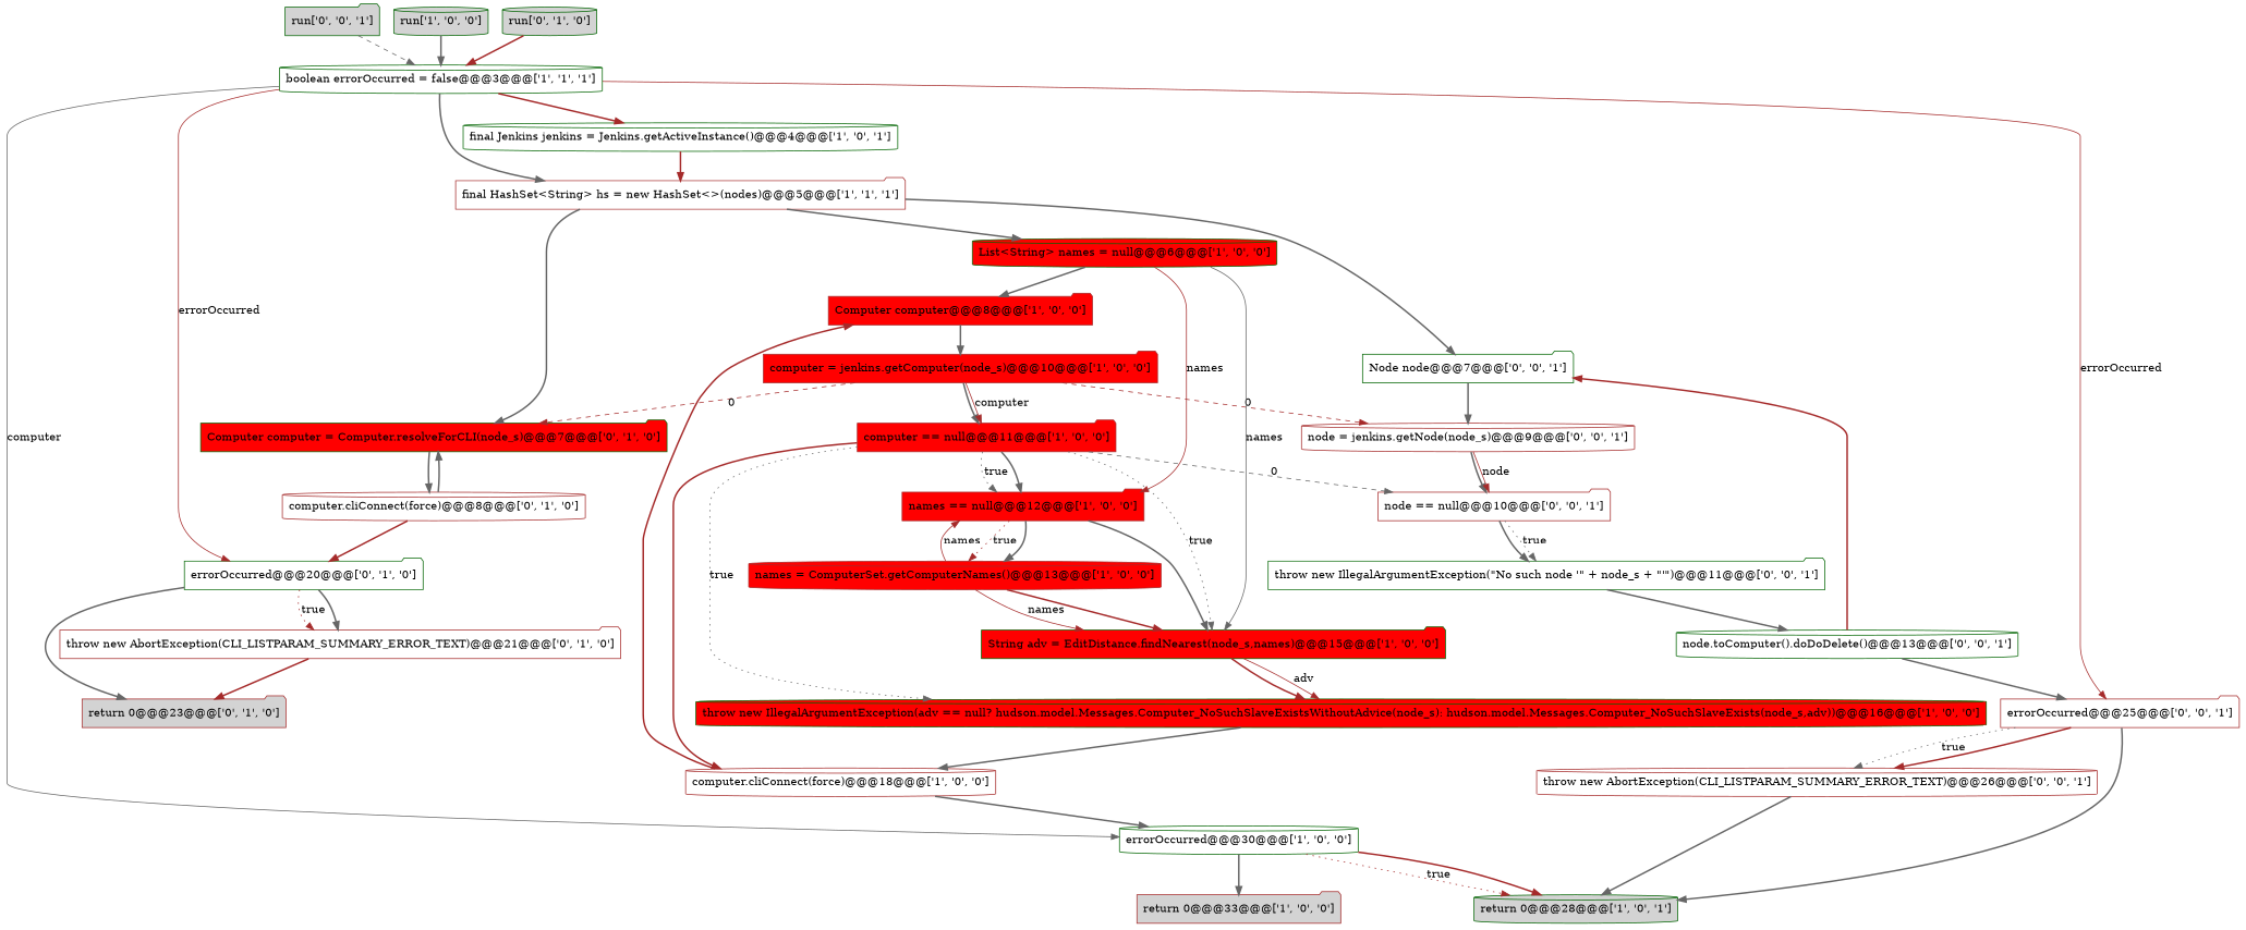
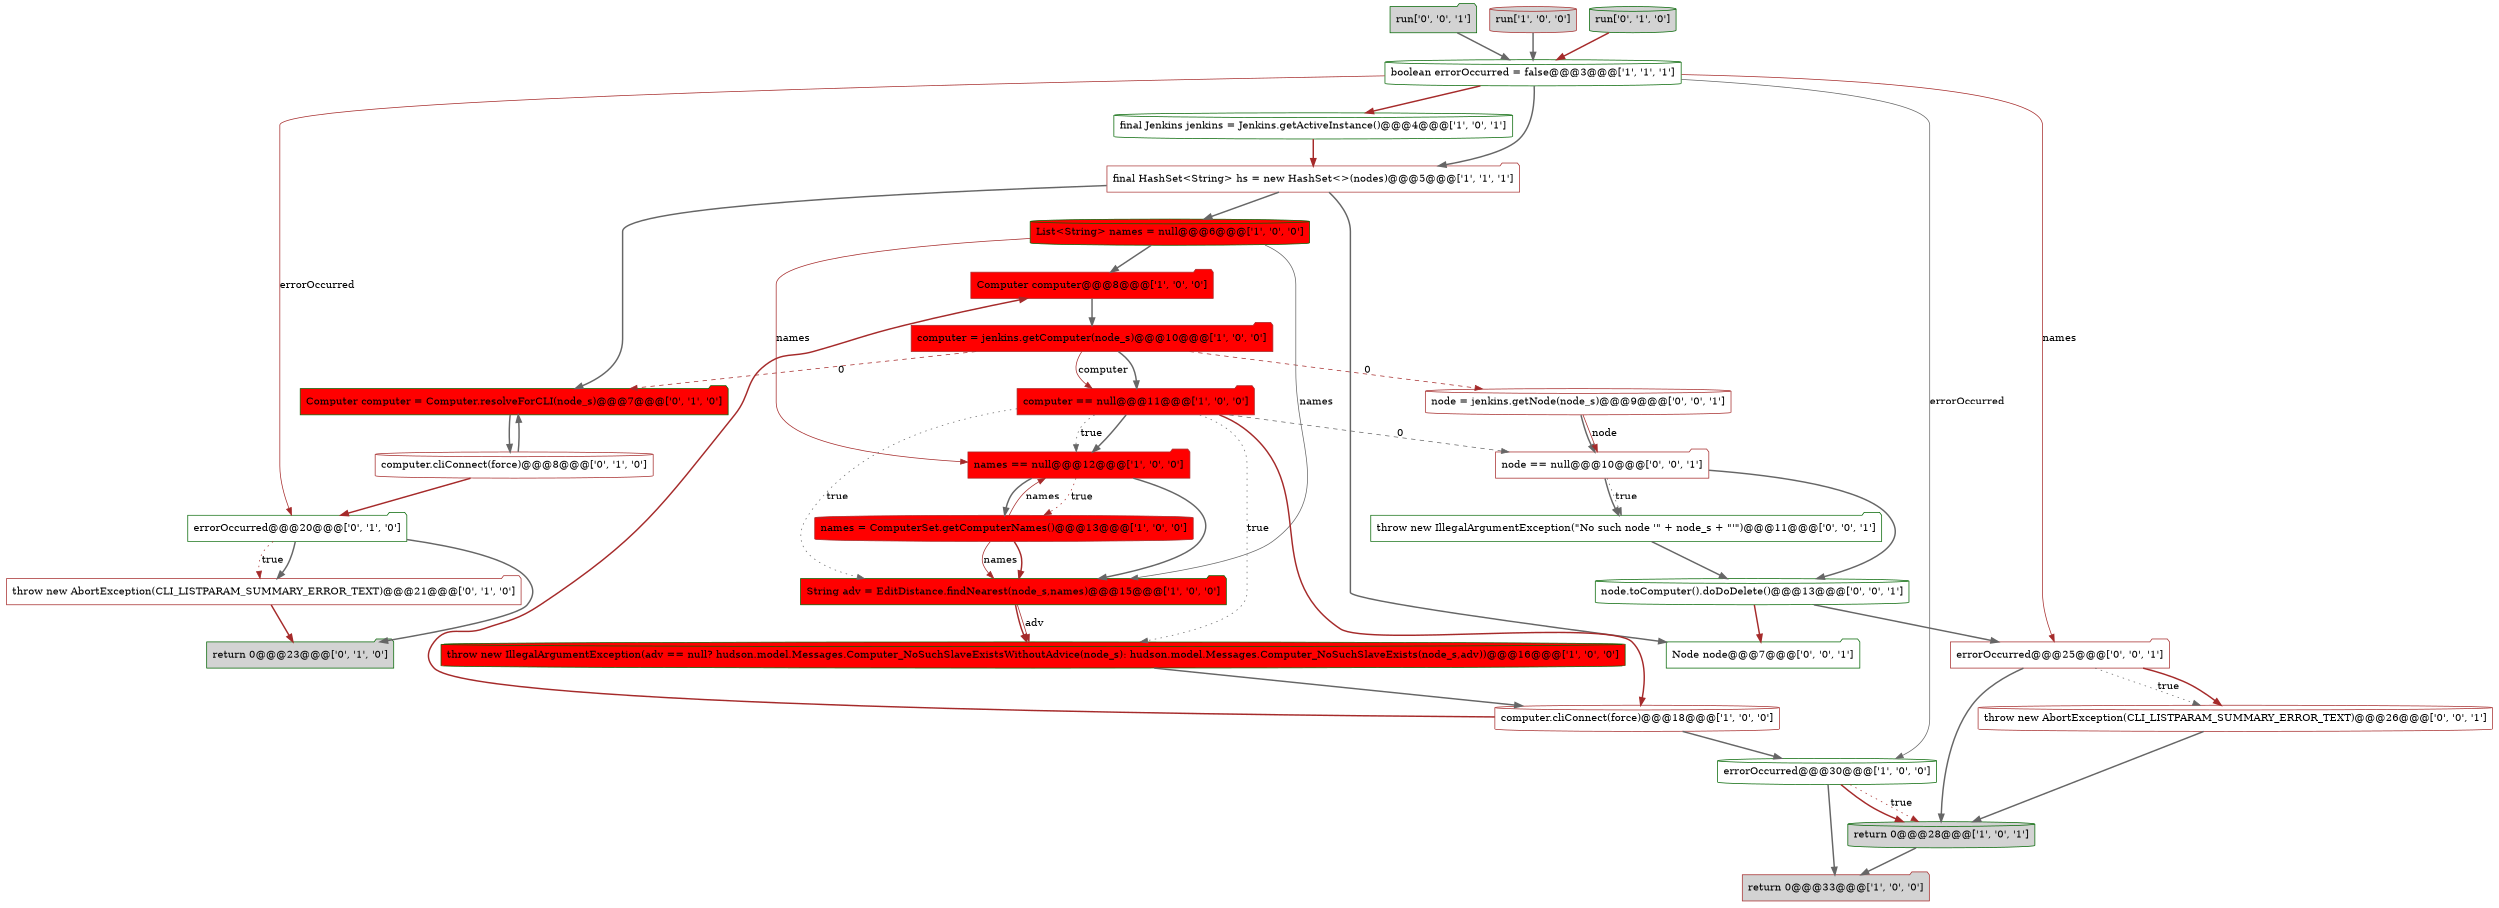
  digraph {
    node [color=brown fillcolor=white shape=folder style=filled]
    edge [color=gray40 style=bold]
    n1 [label="throw new AbortException(CLI_LISTPARAM_SUMMARY_ERROR_TEXT)@@@21@@@['0', '1', '0']"]
-   n2 [fillcolor=lightgray label="return 0@@@23@@@['0', '1', '0']"]
+   n2 [color=darkgreen fillcolor=lightgray label="return 0@@@23@@@['0', '1', '0']"]
    n3 [label="computer.cliConnect(force)@@@18@@@['1', '0', '0']" shape=cylinder]
    n4 [color=darkgreen label="errorOccurred@@@30@@@['1', '0', '0']" shape=cylinder]
    n5 [fillcolor=red label="Computer computer@@@8@@@['1', '0', '0']"]
    n6 [color=darkgreen fillcolor=lightgray label="return 0@@@28@@@['1', '0', '1']" shape=cylinder]
    n7 [fillcolor=lightgray label="return 0@@@33@@@['1', '0', '0']"]
    n8 [fillcolor=red label="computer = jenkins.getComputer(node_s)@@@10@@@['1', '0', '0']"]
    n9 [color=darkgreen fillcolor=lightgray label="run['0', '0', '1']"]
    n10 [color=darkgreen label="boolean errorOccurred = false@@@3@@@['1', '1', '1']" shape=cylinder]
    n11 [label="final HashSet<String> hs = new HashSet<>(nodes)@@@5@@@['1', '1', '1']"]
    n12 [color=darkgreen label="final Jenkins jenkins = Jenkins.getActiveInstance()@@@4@@@['1', '0', '1']" shape=cylinder]
    n13 [color=darkgreen label="errorOccurred@@@20@@@['0', '1', '0']"]
    n14 [label="errorOccurred@@@25@@@['0', '0', '1']"]
    n15 [color=darkgreen fillcolor=red label="Computer computer = Computer.resolveForCLI(node_s)@@@7@@@['0', '1', '0']"]
    n16 [label="computer.cliConnect(force)@@@8@@@['0', '1', '0']" shape=cylinder]
    n17 [color=darkgreen fillcolor=red label="throw new IllegalArgumentException(adv == null? hudson.model.Messages.Computer_NoSuchSlaveExistsWithoutAdvice(node_s): hudson.model.Messages.Computer_NoSuchSlaveExists(node_s,adv))@@@16@@@['1', '0', '0']" shape=cylinder]
-   n18 [color=darkgreen fillcolor=lightgray label="run['1', '0', '0']" shape=cylinder]
+   n18 [fillcolor=lightgray label="run['1', '0', '0']" shape=cylinder]
    n19 [color=darkgreen label="Node node@@@7@@@['0', '0', '1']"]
    n20 [color=darkgreen fillcolor=red label="List<String> names = null@@@6@@@['1', '0', '0']" shape=cylinder]
    n21 [label="node = jenkins.getNode(node_s)@@@9@@@['0', '0', '1']" shape=cylinder]
    n22 [color=darkgreen fillcolor=red label="String adv = EditDistance.findNearest(node_s,names)@@@15@@@['1', '0', '0']"]
    n23 [fillcolor=red label="names == null@@@12@@@['1', '0', '0']"]
    n24 [label="throw new AbortException(CLI_LISTPARAM_SUMMARY_ERROR_TEXT)@@@26@@@['0', '0', '1']" shape=cylinder]
    n25 [fillcolor=red label="computer == null@@@11@@@['1', '0', '0']"]
    n26 [label="node == null@@@10@@@['0', '0', '1']"]
    n27 [fillcolor=red label="names = ComputerSet.getComputerNames()@@@13@@@['1', '0', '0']" shape=cylinder]
    n28 [color=darkgreen label="throw new IllegalArgumentException(\"No such node '\" + node_s + \"'\")@@@11@@@['0', '0', '1']"]
    n29 [color=darkgreen label="node.toComputer().doDoDelete()@@@13@@@['0', '0', '1']" shape=cylinder]
    n30 [color=darkgreen fillcolor=lightgray label="run['0', '1', '0']" shape=cylinder]
    n1 -> n2 [color=brown]
    n3 -> n4
    n3 -> n5 [color=brown]
    n4 -> n6 [color=brown label=true style=dotted]
    n4 -> n6 [color=brown]
    n4 -> n7
    n5 -> n8
+   n6 -> n7
    n8 -> n15 [color=brown label=0 style=dashed]
    n8 -> n21 [color=brown label=0 style=dashed]
    n8 -> n25
    n8 -> n25 [color=brown label=computer style=solid]
-   n9 -> n10 [style=dashed]
-   n10 -> n4 [label=computer style=solid]
+   n9 -> n10
+   n10 -> n4 [label=errorOccurred style=solid]
    n10 -> n11
    n10 -> n12 [color=brown]
    n10 -> n13 [color=brown label=errorOccurred style=solid]
-   n10 -> n14 [color=brown label=errorOccurred style=solid]
+   n10 -> n14 [color=brown label=names style=solid]
    n11 -> n15
    n11 -> n19
    n11 -> n20
    n12 -> n11 [color=brown]
    n13 -> n1
    n13 -> n1 [color=brown label=true style=dotted]
    n13 -> n2
    n14 -> n6
    n14 -> n24 [label=true style=dotted]
    n14 -> n24 [color=brown]
    n15 -> n16
    n16 -> n13 [color=brown]
    n16 -> n15
    n17 -> n3
    n18 -> n10
-   n19 -> n21
    n20 -> n5
    n20 -> n22 [label=names style=solid]
    n20 -> n23 [color=brown label=names style=solid]
    n21 -> n26
    n21 -> n26 [color=brown label="node" style=solid]
    n22 -> n17 [color=brown]
    n22 -> n17 [color=brown label=adv style=solid]
    n23 -> n22
    n23 -> n27 [color=brown label=true style=dotted]
    n23 -> n27
    n24 -> n6
    n25 -> n3 [color=brown]
    n25 -> n17 [label=true style=dotted]
    n25 -> n22 [label=true style=dotted]
    n25 -> n23
    n25 -> n23 [label=true style=dotted]
    n25 -> n26 [label=0 style=dashed]
    n26 -> n28 [label=true style=dotted]
    n26 -> n28
+   n26 -> n29
    n27 -> n22 [color=brown]
    n27 -> n22 [color=brown label=names style=solid]
    n27 -> n23 [color=brown label=names style=solid]
    n28 -> n29
    n29 -> n14
    n29 -> n19 [color=brown]
    n30 -> n10 [color=brown]
  }
